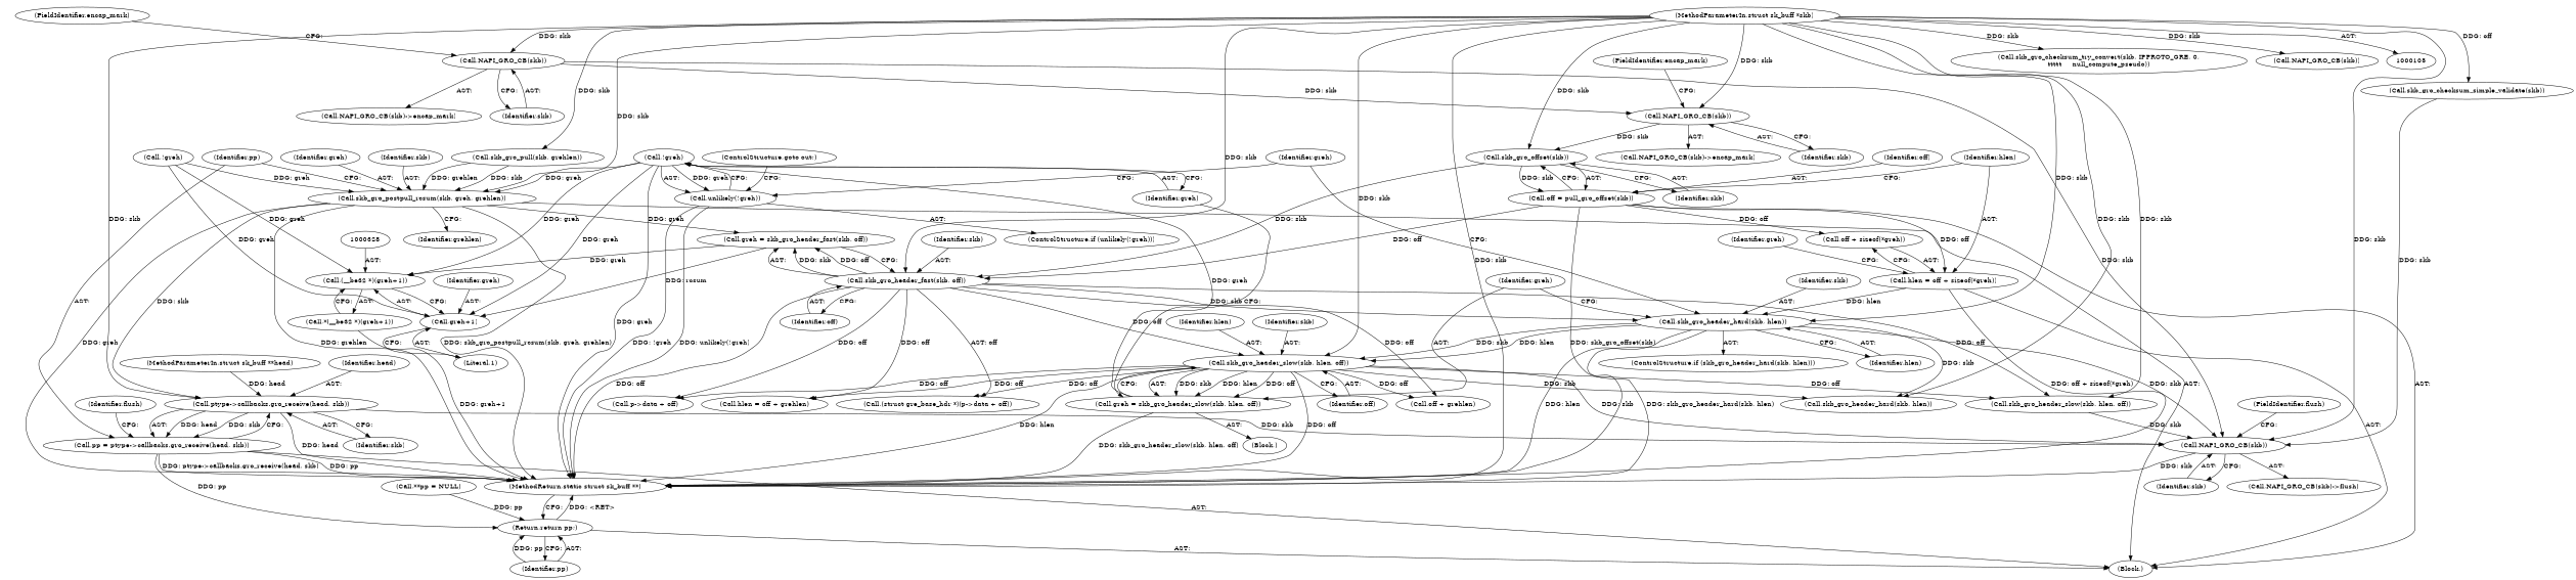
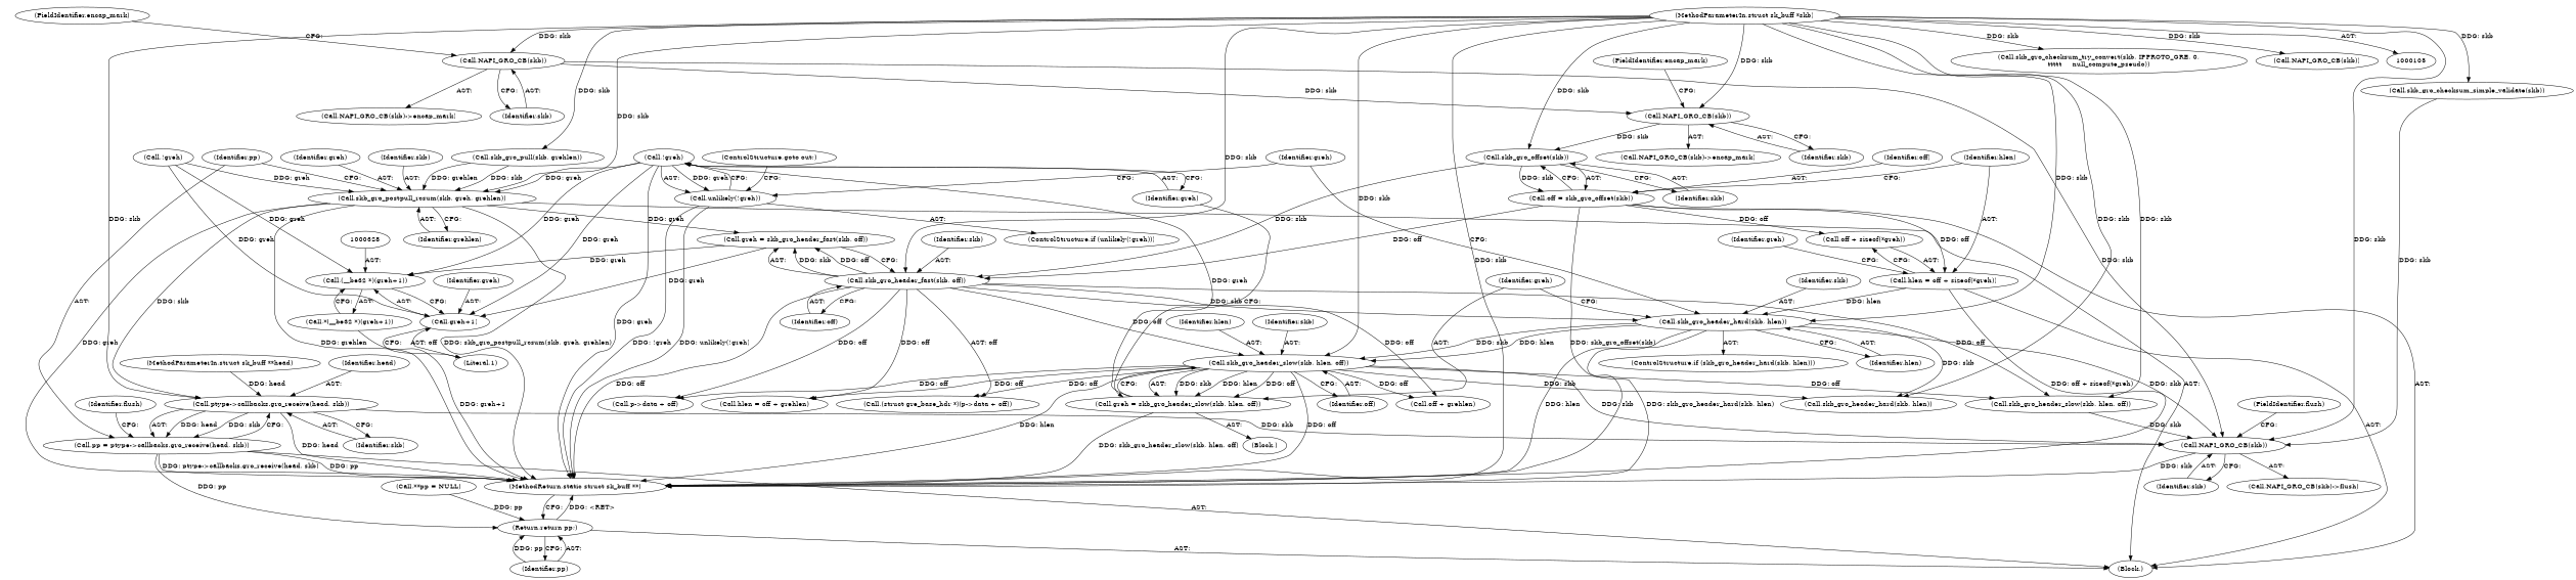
  digraph {
    n1 [label="(Call,!greh)"]
    n2 [label="(Call,unlikely(!greh))"]
    n3 [label="(Call,(__be32 *)(greh+1))"]
    n4 [label="(Call,greh+1)"]
    n5 [label="(Call,skb_gro_postpull_rcsum(skb, greh, grehlen))"]
    n6 [label="(MethodReturn,static struct sk_buff **)"]
    n7 [label="(Identifier,greh)"]
    n8 [label="(ControlStructure,if (unlikely(!greh)))"]
    n9 [label="(Call,*(__be32 *)(greh+1))"]
    n10 [label="(Literal,1)"]
    n11 [label="(Call,greh = skb_gro_header_fast(skb, off))"]
    n12 [label="(Call,ptype->callbacks.gro_receive(head, skb))"]
    n13 [label="(Block,)"]
    n14 [label="(Identifier,grehlen)"]
    n15 [label="(Return,return pp;)"]
    n16 [label="(Call,greh = skb_gro_header_slow(skb, hlen, off))"]
    n17 [label="(Call,skb_gro_header_slow(skb, hlen, off))"]
    n18 [label="(Block,)"]
    n19 [label="(Call,NAPI_GRO_CB(skb))"]
    n20 [label="(Call,skb_gro_header_slow(skb, hlen, off))"]
    n21 [label="(Call,off + grehlen)"]
    n22 [label="(Call,(struct gre_base_hdr *)(p->data + off))"]
    n23 [label="(Call,skb_gro_header_hard(skb, hlen))"]
    n24 [label="(Identifier,off)"]
    n25 [label="(Call,p->data + off)"]
    n26 [label="(Call,hlen = off + grehlen)"]
    n27 [label="(Call,NAPI_GRO_CB(skb)->flush)"]
    n28 [label="(Identifier,skb)"]
    n29 [label="(Call,skb_gro_header_hard(skb, hlen))"]
    n30 [label="(Identifier,hlen)"]
    n31 [label="(ControlStructure,if (skb_gro_header_hard(skb, hlen)))"]
    n32 [label="(Call,skb_gro_header_fast(skb, off))"]
    n33 [label="(Identifier,off)"]
    n34 [label="(Call,skb_gro_offset(skb))"]
-   n35 [label="(Call,off = pull_gro_offset(skb))"]
+   n35 [label="(Call,off = skb_gro_offset(skb))"]
    n36 [label="(Identifier,skb)"]
    n37 [label="(Call,hlen = off + sizeof(*greh))"]
    n38 [label="(Call,off + sizeof(*greh))"]
    n39 [label="(Call,NAPI_GRO_CB(skb))"]
    n40 [label="(Identifier,skb)"]
    n41 [label="(Call,NAPI_GRO_CB(skb)->encap_mark)"]
    n42 [label="(Call,NAPI_GRO_CB(skb))"]
    n43 [label="(Call,NAPI_GRO_CB(skb)->encap_mark)"]
    n44 [label="(Identifier,skb)"]
    n45 [label="(MethodParameterIn,struct sk_buff *skb)"]
    n46 [label="(Call,skb_gro_checksum_try_convert(skb, IPPROTO_GRE, 0,\n\t\t\t\t\t     null_compute_pseudo))"]
    n47 [label="(Call,NAPI_GRO_CB(skb))"]
    n48 [label="(Call,skb_gro_checksum_simple_validate(skb))"]
    n49 [label="(Call,skb_gro_pull(skb, grehlen))"]
    1000105
    n51 [label="(Call,pp = ptype->callbacks.gro_receive(head, skb))"]
    n52 [label="(Identifier,skb)"]
    n53 [label="(Identifier,pp)"]
    n54 [label="(Identifier,hlen)"]
    n55 [label="(Identifier,skb)"]
    n56 [label="(Identifier,pp)"]
    n57 [label="(Identifier,off)"]
    n58 [label="(Identifier,hlen)"]
    n59 [label="(Identifier,skb)"]
    n60 [label="(Identifier,flush)"]
    n61 [label="(Identifier,greh)"]
    n62 [label="(FieldIdentifier,flush)"]
    n63 [label="(Identifier,skb)"]
    n64 [label="(MethodParameterIn,struct sk_buff **head)"]
    n65 [label="(Identifier,head)"]
    n66 [label="(Identifier,greh)"]
    n67 [label="(ControlStructure,goto out;)"]
    n68 [label="(Identifier,greh)"]
    n69 [label="(Call,**pp = NULL)"]
    n70 [label="(Identifier,skb)"]
    n71 [label="(Identifier,greh)"]
    n72 [label="(Call,!greh)"]
    n73 [label="(FieldIdentifier,encap_mark)"]
    n74 [label="(FieldIdentifier,encap_mark)"]
    n75 [label="(Identifier,greh)"]
    1000328
    n1 -> n2 [label="AST: "]
    n1 -> n2 [label="DDG: greh"]
    n1 -> n3 [label="DDG: greh"]
    n1 -> n4 [label="DDG: greh"]
    n1 -> n5 [label="DDG: greh"]
    n1 -> n6 [label="DDG: greh"]
    n1 -> n7 [label="CFG: "]
    n2 -> n1 [label="CFG: "]
    n2 -> n6 [label="DDG: unlikely(!greh)"]
    n2 -> n6 [label="DDG: !greh"]
    n2 -> n8 [label="AST: "]
    n3 -> n4 [label="CFG: "]
    n3 -> n9 [label="AST: "]
    n4 -> n3 [label="AST: "]
    n4 -> n10 [label="CFG: "]
    n5 -> n6 [label="DDG: skb_gro_postpull_rcsum(skb, greh, grehlen)"]
    n5 -> n6 [label="DDG: grehlen"]
    n5 -> n6 [label="DDG: greh"]
    n5 -> n11 [label="DDG: greh"]
    n5 -> n12 [label="DDG: skb"]
    n5 -> n13 [label="AST: "]
    n5 -> n14 [label="CFG: "]
    n6 -> n15 [label="CFG: "]
    n7 -> n1 [label="AST: "]
    n7 -> n16 [label="CFG: "]
    n9 -> n3 [label="CFG: "]
    n9 -> n6 [label="DDG: greh+1"]
-   n10 -> n4 [label="AST: "]
+   n10 -> n4 [label="AST: off"]
    n11 -> n3 [label="DDG: greh"]
-   n11 -> n4 [label="DDG: rcsum"]
+   n11 -> n4 [label="DDG: greh"]
    n11 -> n32 [label="CFG: "]
    n12 -> n6 [label="DDG: head"]
    n12 -> n19 [label="DDG: skb"]
    n12 -> n51 [label="AST: "]
    n12 -> n51 [label="DDG: head"]
    n12 -> n51 [label="DDG: skb"]
    n12 -> n52 [label="CFG: "]
+   n14 -> n5 [label="AST: "]
    n15 -> n6 [label="DDG: <RET>"]
    n15 -> n13 [label="AST: "]
    n15 -> n53 [label="CFG: "]
    n16 -> n1 [label="DDG: greh"]
    n16 -> n6 [label="DDG: skb_gro_header_slow(skb, hlen, off)"]
    n16 -> n17 [label="CFG: "]
    n16 -> n18 [label="AST: "]
    n17 -> n6 [label="DDG: off"]
    n17 -> n6 [label="DDG: hlen"]
    n17 -> n16 [label="AST: "]
    n17 -> n16 [label="DDG: skb"]
    n17 -> n16 [label="DDG: hlen"]
    n17 -> n16 [label="DDG: off"]
    n17 -> n19 [label="DDG: skb"]
    n17 -> n20 [label="DDG: off"]
    n17 -> n21 [label="DDG: off"]
    n17 -> n22 [label="DDG: off"]
    n17 -> n23 [label="DDG: skb"]
    n17 -> n24 [label="CFG: "]
    n17 -> n25 [label="DDG: off"]
    n17 -> n26 [label="DDG: off"]
    n19 -> n6 [label="DDG: skb"]
    n19 -> n27 [label="AST: "]
    n19 -> n28 [label="CFG: "]
    n20 -> n19 [label="DDG: skb"]
    n24 -> n17 [label="AST: "]
    n28 -> n19 [label="AST: "]
    n29 -> n6 [label="DDG: hlen"]
    n29 -> n6 [label="DDG: skb_gro_header_hard(skb, hlen)"]
    n29 -> n17 [label="DDG: skb"]
    n29 -> n17 [label="DDG: hlen"]
    n29 -> n19 [label="DDG: skb"]
    n29 -> n23 [label="DDG: skb"]
    n29 -> n30 [label="CFG: "]
    n29 -> n31 [label="AST: "]
    n30 -> n29 [label="AST: "]
    n32 -> n6 [label="DDG: off"]
    n32 -> n11 [label="AST: "]
    n32 -> n11 [label="DDG: skb"]
    n32 -> n11 [label="DDG: off"]
    n32 -> n17 [label="DDG: off"]
    n32 -> n20 [label="DDG: off"]
    n32 -> n21 [label="DDG: off"]
    n32 -> n22 [label="AST: off"]
    n32 -> n25 [label="DDG: off"]
    n32 -> n26 [label="DDG: off"]
    n32 -> n29 [label="DDG: skb"]
    n32 -> n33 [label="CFG: "]
    n33 -> n32 [label="AST: "]
    n34 -> n32 [label="DDG: skb"]
    n34 -> n35 [label="AST: "]
    n34 -> n35 [label="DDG: skb"]
    n34 -> n36 [label="CFG: "]
    n35 -> n6 [label="DDG: skb_gro_offset(skb)"]
    n35 -> n13 [label="AST: "]
    n35 -> n32 [label="DDG: off"]
    n35 -> n34 [label="CFG: "]
    n35 -> n37 [label="DDG: off"]
    n35 -> n38 [label="DDG: off"]
    n36 -> n34 [label="AST: "]
    n37 -> n6 [label="DDG: off + sizeof(*greh)"]
    n37 -> n13 [label="AST: "]
    n37 -> n29 [label="DDG: hlen"]
    n37 -> n38 [label="CFG: "]
    n38 -> n37 [label="AST: "]
    n39 -> n34 [label="DDG: skb"]
    n39 -> n40 [label="CFG: "]
    n39 -> n41 [label="AST: "]
    n40 -> n39 [label="AST: "]
    n42 -> n19 [label="DDG: skb"]
    n42 -> n39 [label="DDG: skb"]
    n42 -> n43 [label="AST: "]
    n42 -> n44 [label="CFG: "]
    n44 -> n42 [label="AST: "]
    n45 -> n5 [label="DDG: skb"]
    n45 -> n6 [label="DDG: skb"]
    n45 -> n12 [label="DDG: skb"]
    n45 -> n17 [label="DDG: skb"]
    n45 -> n19 [label="DDG: skb"]
    n45 -> n20 [label="DDG: skb"]
    n45 -> n23 [label="DDG: skb"]
    n45 -> n29 [label="DDG: skb"]
    n45 -> n32 [label="DDG: skb"]
    n45 -> n34 [label="DDG: skb"]
    n45 -> n39 [label="DDG: skb"]
    n45 -> n42 [label="DDG: skb"]
    n45 -> n46 [label="DDG: skb"]
    n45 -> n47 [label="DDG: skb"]
-   n45 -> n48 [label="DDG: off"]
+   n45 -> n48 [label="DDG: skb"]
    n45 -> n49 [label="DDG: skb"]
    n45 -> 1000105 [label="AST: "]
    n48 -> n19 [label="DDG: skb"]
    n49 -> n5 [label="DDG: skb"]
    n49 -> n5 [label="DDG: grehlen"]
    n51 -> n6 [label="DDG: ptype->callbacks.gro_receive(head, skb)"]
    n51 -> n6 [label="DDG: pp"]
    n51 -> n12 [label="CFG: "]
    n51 -> n13 [label="AST: "]
    n51 -> n15 [label="DDG: pp"]
    n52 -> n12 [label="AST: "]
    n53 -> n15 [label="AST: "]
    n53 -> n15 [label="DDG: pp"]
    n54 -> n17 [label="AST: "]
    n55 -> n17 [label="AST: "]
    n56 -> n5 [label="CFG: "]
    n56 -> n51 [label="AST: "]
    n57 -> n35 [label="AST: "]
    n58 -> n35 [label="CFG: "]
    n58 -> n37 [label="AST: "]
    n59 -> n32 [label="AST: "]
    n60 -> n51 [label="CFG: "]
    n61 -> n16 [label="AST: "]
    n61 -> n29 [label="CFG: "]
    n62 -> n19 [label="CFG: "]
    n63 -> n29 [label="AST: "]
    n64 -> n12 [label="DDG: head"]
    n65 -> n12 [label="AST: "]
    n66 -> n4 [label="AST: "]
    n67 -> n2 [label="CFG: "]
    n68 -> n5 [label="AST: "]
    n69 -> n15 [label="DDG: pp"]
    n70 -> n5 [label="AST: "]
    n71 -> n37 [label="CFG: "]
    n72 -> n3 [label="DDG: greh"]
    n72 -> n4 [label="DDG: greh"]
    n72 -> n5 [label="DDG: greh"]
    n73 -> n39 [label="CFG: "]
    n74 -> n42 [label="CFG: "]
    n75 -> n2 [label="CFG: "]
    n75 -> n29 [label="CFG: "]
    1000328 -> n3 [label="AST: "]
  }
